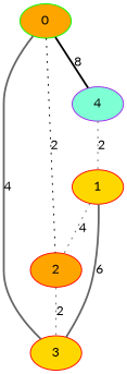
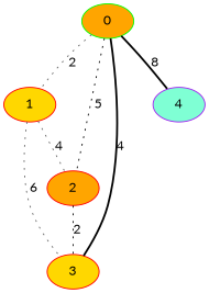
  graph {
    fontname=Lato
    node [color=red fillcolor=orange fontname=Lato style=filled weight=1]
    edge [color=gray40 fontname=Lato style=dotted]
    0 [color=green weight=2]
    1 [fillcolor=gold]
    2
    3 [fillcolor=gold]
    4 [color=purple fillcolor=aquamarine weight=4]
-   4 -- 1 [label=2]
-   0 -- 2 [color=black label=2]
-   0 -- 3 [label=4 style=bold]
+   0 -- 1 [label=2]
+   0 -- 2 [color=black label=5]
+   0 -- 3 [color=black label=4 style=bold]
    0 -- 4 [color=black label=8 style=bold]
    1 -- 2 [label=4]
-   1 -- 3 [label=6 style=bold]
-   2 -- 3 [label=2]
+   1 -- 3 [label=6]
+   2 -- 3 [color=black label=2]
  }
